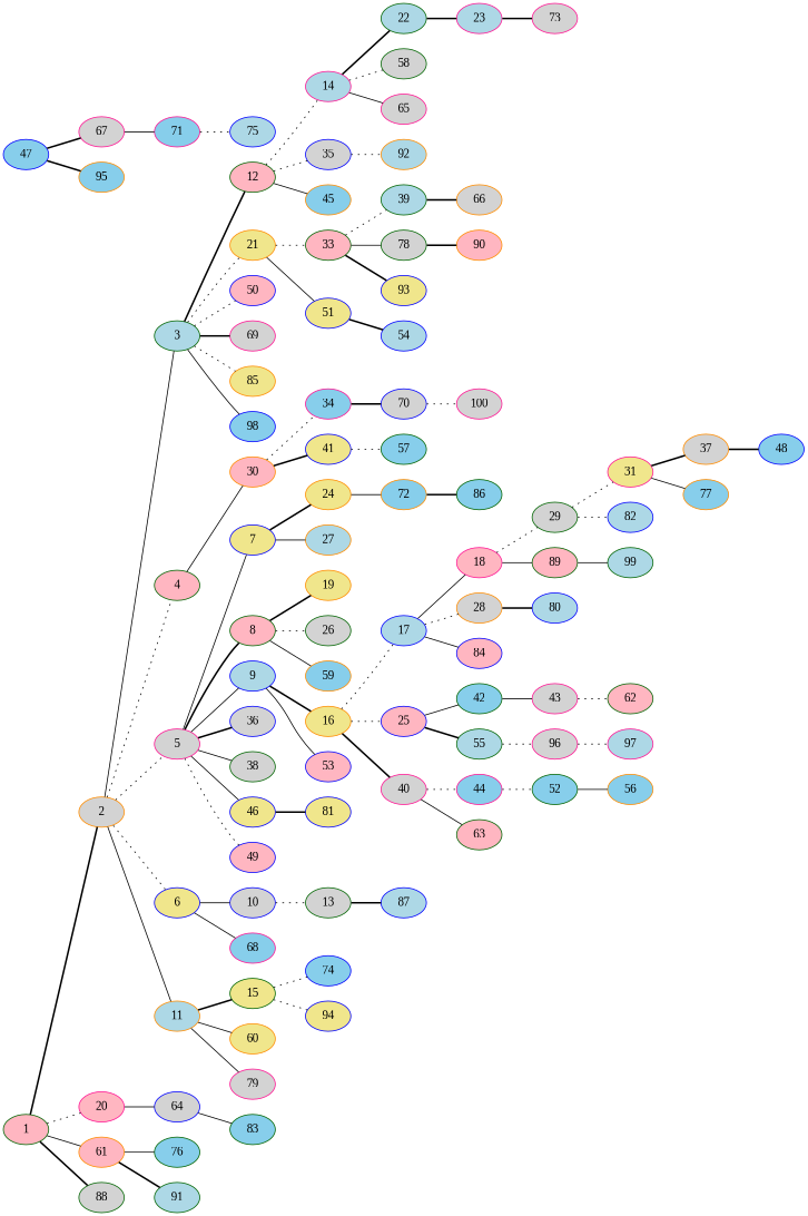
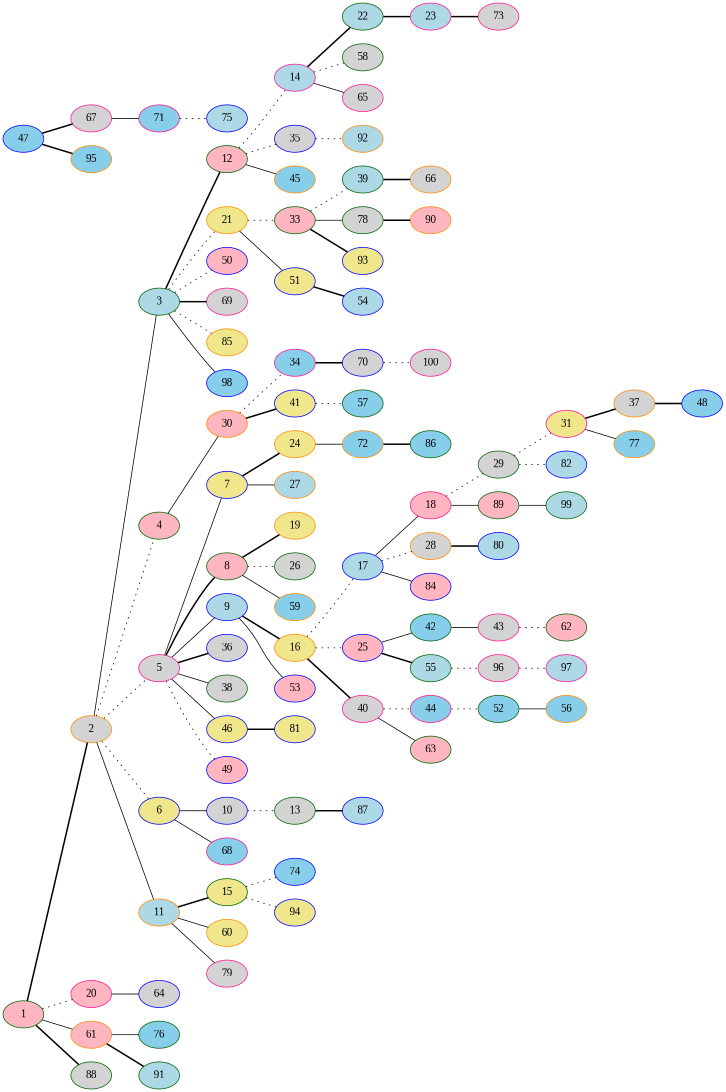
  graph {
    fontname="Liberation Serif"
    rankdir=LR
    node [color=blue fillcolor=lightgrey fontname="Liberation Serif" style=filled]
    edge [fontname="Liberation Serif" style=solid]
    1 [color=darkgreen fillcolor=lightpink]
    2 [color=darkorange]
    20 [color=deeppink fillcolor=lightpink]
    61 [color=darkorange fillcolor=lightpink]
    88 [color=darkgreen]
    3 [color=darkgreen fillcolor=lightblue]
    4 [color=darkgreen fillcolor=lightpink]
    5 [color=deeppink]
    6 [fillcolor=khaki]
    11 [color=darkorange fillcolor=lightblue]
    64
    76 [color=darkgreen fillcolor=skyblue]
    91 [color=darkgreen fillcolor=lightblue]
    12 [color=darkgreen fillcolor=lightpink]
    21 [color=darkorange fillcolor=khaki]
    50 [fillcolor=lightpink]
    69 [color=deeppink]
    85 [color=darkorange fillcolor=khaki]
    98 [fillcolor=skyblue]
    30 [color=darkorange fillcolor=lightpink]
    7 [fillcolor=khaki]
    8 [color=darkgreen fillcolor=lightpink]
    9 [fillcolor=lightblue]
    36
    38 [color=darkgreen]
    46 [fillcolor=khaki]
    49 [fillcolor=lightpink]
    10
    68 [color=deeppink fillcolor=skyblue]
    15 [color=darkgreen fillcolor=khaki]
    60 [color=darkorange fillcolor=khaki]
    79 [color=deeppink]
    14 [color=deeppink fillcolor=lightblue]
    35
    45 [color=darkorange fillcolor=skyblue]
    33 [color=darkgreen fillcolor=lightpink]
    51 [fillcolor=khaki]
    34 [color=deeppink fillcolor=skyblue]
    41 [fillcolor=khaki]
    24 [color=darkorange fillcolor=khaki]
    27 [color=darkorange fillcolor=lightblue]
    19 [color=darkorange fillcolor=khaki]
    26 [color=darkgreen]
    59 [color=darkorange fillcolor=skyblue]
    16 [color=darkorange fillcolor=khaki]
    53 [fillcolor=lightpink]
    81 [fillcolor=khaki]
    13 [color=darkgreen]
    72 [color=darkorange fillcolor=skyblue]
    17 [fillcolor=lightblue]
    25 [fillcolor=lightpink]
    40 [color=deeppink]
    87 [fillcolor=lightblue]
    74 [fillcolor=skyblue]
    94 [fillcolor=khaki]
    22 [color=darkgreen fillcolor=lightblue]
    58 [color=darkgreen]
    65 [color=deeppink]
    92 [color=darkorange fillcolor=lightblue]
    23 [color=deeppink fillcolor=lightblue]
    18 [color=deeppink fillcolor=lightpink]
    28 [color=darkorange]
    84 [fillcolor=lightpink]
    42 [color=darkgreen fillcolor=skyblue]
    55 [color=darkgreen fillcolor=lightblue]
    44 [color=deeppink fillcolor=skyblue]
    63 [color=darkgreen fillcolor=lightpink]
    29 [color=darkgreen]
    89 [color=darkgreen fillcolor=lightpink]
    80 [fillcolor=lightblue]
    31 [color=deeppink fillcolor=khaki]
    82 [fillcolor=lightblue]
    99 [color=darkgreen fillcolor=lightblue]
-   83 [color=darkgreen fillcolor=skyblue]
    39 [color=darkgreen fillcolor=lightblue]
    78 [color=darkgreen]
    93 [fillcolor=khaki]
    54 [fillcolor=lightblue]
    73 [color=deeppink]
    86 [color=darkgreen fillcolor=skyblue]
    43 [color=deeppink]
    96 [color=deeppink]
    37 [color=darkorange]
    77 [color=darkorange fillcolor=skyblue]
    70
    57 [color=darkgreen fillcolor=skyblue]
    48 [fillcolor=skyblue]
    47 [fillcolor=skyblue]
    67 [color=deeppink]
    95 [color=darkorange fillcolor=skyblue]
    66 [color=darkorange]
    90 [color=darkorange fillcolor=lightpink]
    100 [color=deeppink]
    52 [color=darkgreen fillcolor=skyblue]
    62 [color=darkgreen fillcolor=lightpink]
    56 [color=darkorange fillcolor=skyblue]
    71 [color=deeppink fillcolor=skyblue]
    97 [color=deeppink fillcolor=lightblue]
    75 [fillcolor=lightblue]
    1 -- 2 [style=bold]
    1 -- 20 [style=dotted]
    1 -- 61
    1 -- 88 [style=bold]
    2 -- 3
    2 -- 4 [style=dotted]
    2 -- 5 [style=dotted]
    2 -- 6 [style=dotted]
    2 -- 11
    20 -- 64
    61 -- 76
    61 -- 91 [style=bold]
    3 -- 12 [style=bold]
    3 -- 21 [style=dotted]
    3 -- 50 [style=dotted]
    3 -- 69 [style=bold]
    3 -- 85 [style=dotted]
    3 -- 98
    4 -- 30
    5 -- 7
    5 -- 8 [style=bold]
    5 -- 9
    5 -- 36 [style=bold]
    5 -- 38
    5 -- 46
    5 -- 49 [style=dotted]
    6 -- 10
    6 -- 68
    11 -- 15 [style=bold]
    11 -- 60
    11 -- 79
-   64 -- 83
    12 -- 14 [style=dotted]
    12 -- 35 [style=dotted]
    12 -- 45
    21 -- 33 [style=dotted]
    21 -- 51
    30 -- 34 [style=dotted]
    30 -- 41 [style=bold]
    7 -- 24 [style=bold]
    7 -- 27
    8 -- 19 [style=bold]
    8 -- 26 [style=dotted]
    8 -- 59
    9 -- 16 [style=bold]
    9 -- 53
    46 -- 81 [style=bold]
    10 -- 13 [style=dotted]
    15 -- 74 [style=dotted]
    15 -- 94 [style=dotted]
    14 -- 22 [style=bold]
    14 -- 58 [style=dotted]
    14 -- 65
    35 -- 92 [style=dotted]
    33 -- 39 [style=dotted]
    33 -- 78
    33 -- 93 [style=bold]
    51 -- 54 [style=bold]
    34 -- 70 [style=bold]
    41 -- 57 [style=dotted]
    24 -- 72
    16 -- 17 [style=dotted]
    16 -- 25 [style=dotted]
    16 -- 40 [style=bold]
    13 -- 87 [style=bold]
    72 -- 86 [style=bold]
    17 -- 18
    17 -- 28 [style=dotted]
    17 -- 84
    25 -- 42
    25 -- 55 [style=bold]
    40 -- 44 [style=dotted]
    40 -- 63
    22 -- 23 [style=bold]
    23 -- 73 [style=bold]
    18 -- 29 [style=dotted]
    18 -- 89
    28 -- 80 [style=bold]
    42 -- 43
    55 -- 96 [style=dotted]
    44 -- 52 [style=dotted]
    29 -- 31 [style=dotted]
    29 -- 82 [style=dotted]
    89 -- 99
    31 -- 37 [style=bold]
    31 -- 77
    39 -- 66 [style=bold]
    78 -- 90 [style=bold]
    43 -- 62 [style=dotted]
    96 -- 97 [style=dotted]
    37 -- 48 [style=bold]
    70 -- 100 [style=dotted]
    47 -- 67 [style=bold]
    47 -- 95 [style=bold]
    67 -- 71
    52 -- 56
    71 -- 75 [style=dotted]
  }
